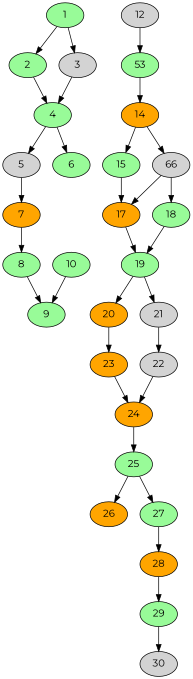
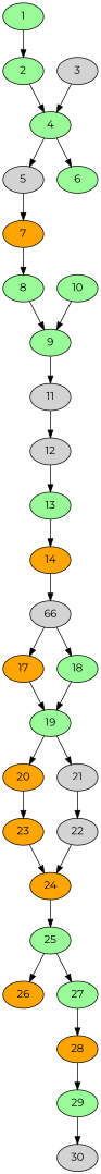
  digraph {
    fontname=Montserrat
    node [alpha=0.02 fillcolor=palegreen fontname=Montserrat style=filled]
    edge [fontname=Montserrat]
    1 [alpha=0.16 expect_size=10705920]
    2 [expect_size=14430208]
    3 [alpha=0.11 expect_size=19072000 fillcolor=lightgrey]
    4 [alpha=0.19 expect_size=38985728]
    5 [expect_size=26536960 fillcolor=lightgrey]
    6 [alpha=0.12 expect_size=31126528]
    7 [expect_size=45365248 fillcolor=orange]
    8 [expect_size=34315264]
    9 [alpha=0.09 expect_size=28505088]
+   11 [alpha=0.10 expect_size=39913472 fillcolor=lightgrey]
    10 [alpha=0.19 expect_size=16593920]
    12 [alpha=0.18 expect_size=30728192 fillcolor=lightgrey]
-   13 [alpha=0.06 expect_size=35530752 label=53]
+   13 [alpha=0.06 expect_size=35530752]
    14 [alpha=0.09 expect_size=15306752 fillcolor=orange]
-   15 [alpha=0.18 expect_size=12321792]
    n16 [alpha=0.17 expect_size=18114560 fillcolor=lightgrey label=66]
    17 [expect_size=45327360 fillcolor=orange]
    18 [alpha=0.13 expect_size=50478080]
    19 [alpha=0.11 expect_size=8246272]
    20 [alpha=0.13 expect_size=29521920 fillcolor=orange]
    21 [alpha=0.17 expect_size=26772480 fillcolor=lightgrey]
    23 [alpha=0.19 expect_size=46465024 fillcolor=orange]
    22 [alpha=0.05 expect_size=51536896 fillcolor=lightgrey]
    24 [alpha=0.07 expect_size=13154304 fillcolor=orange]
    25 [alpha=0.04 expect_size=33939456]
    26 [alpha=0.12 expect_size=29242368 fillcolor=orange]
    27 [alpha=0.17 expect_size=23031808]
    28 [alpha=0.14 expect_size=28361728 fillcolor=orange]
    29 [expect_size=11634688]
    30 [alpha=0.14 expect_size=38283264 fillcolor=lightgrey]
    1 -> 2
-   1 -> 3
    2 -> 4
    3 -> 4
    4 -> 5
    4 -> 6
    5 -> 7
    7 -> 8
    8 -> 9
+   9 -> 11
+   11 -> 12
    10 -> 9
    12 -> 13
    13 -> 14
-   14 -> 15
    14 -> n16
-   15 -> 17
    n16 -> 17
    n16 -> 18
    17 -> 19
    18 -> 19
    19 -> 20
    19 -> 21
    20 -> 23
    21 -> 22
    23 -> 24
    22 -> 24
    24 -> 25
    25 -> 26
    25 -> 27
    27 -> 28
    28 -> 29
    29 -> 30
  }
